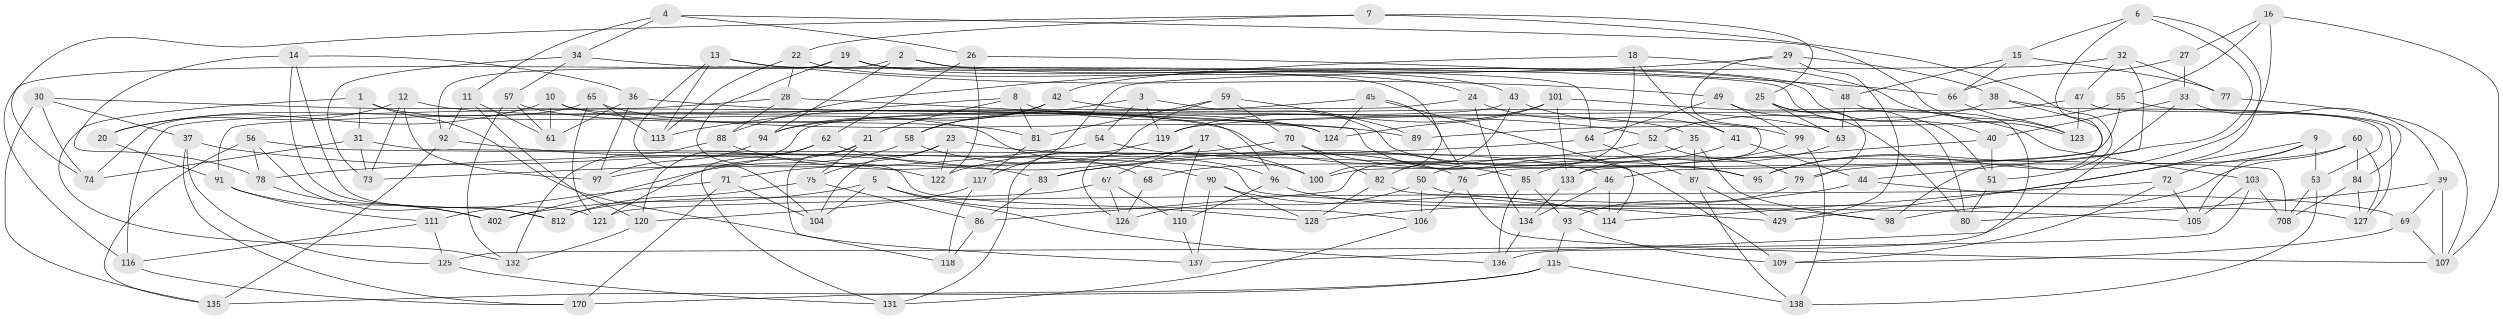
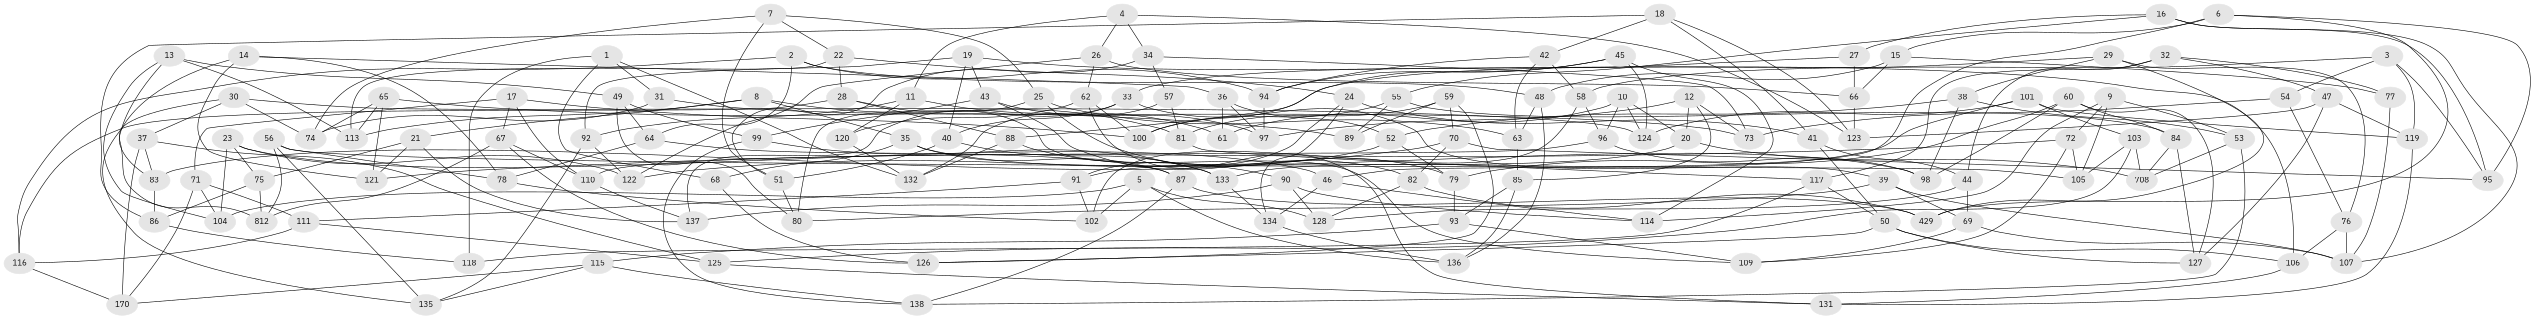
  graph {
    fontname="IBM Plex Sans"
    node [color=gray90 fontname="IBM Plex Sans" style=filled]
    edge [fontname="IBM Plex Sans"]
    1
    31
    68
    118
    132
    74
    73
    126
    2
    48
    64
    94
    116
    136
    63
    78
    87
    97
    n19 [label=170]
    3
    54
    58
    95
    119
    76
-   102 [label=402]
+   102
    96
    131
    4
    11
    26
    34
    123
    61
    92
    120
    66
    122
    62
    51
    57
    5
    104
    128
    6
    15
    46
    n48 [label=429]
    77
    114
    134
    7
    22
    25
    113
    24
    28
    79
    80
    8
    21
    35
    81
    121
    75
    137
    98
    117
    9
    53
    72
    105
    n73 [label=708]
    138
    109
    10
    20
    124
    91
    110
    135
    12
    85
    93
    13
    49
    83
    99
    86
    14
    36
    n92 [label=812]
    52
    107
    16
    27
    55
    33
    100
    84
    89
    17
    67
    71
    111
    18
    41
    42
    44
    50
    19
    40
    43
    106
    133
    82
    88
    23
    39
    90
    29
    38
    30
    37
    125
    32
    47
    69
    127
    45
    56
    59
    70
    60
    65
    115
    101
    103
    1 -- 31
    1 -- 68
    1 -- 118
    1 -- 132
    31 -- 74
    31 -- 73
    68 -- 126
    2 -- 48
    2 -- 64
    2 -- 94
    2 -- 116
    48 -- 136
    48 -- 63
    64 -- 78
    64 -- 87
    94 -- 97
    116 -- n19
    63 -- 85
    78 -- 102
    87 -- n48
    87 -- 138
    3 -- 54
    3 -- 58
    3 -- 95
    3 -- 119
    54 -- 73
    54 -- 76
    58 -- 102
    58 -- 96
    119 -- 131
    76 -- 107
    76 -- 106
    96 -- 98
    96 -- 110
    4 -- 11
    4 -- 26
    4 -- 34
    4 -- 123
    11 -- 61
    11 -- 92
    11 -- 120
    26 -- 66
    26 -- 122
    26 -- 62
    34 -- 73
    34 -- 51
    34 -- 57
    92 -- 122
    92 -- 135
    120 -- 132
    66 -- 123
    62 -- 131
    62 -- 120
    62 -- 100
    51 -- 80
    57 -- 132
-   57 -- 61
    57 -- 81
    5 -- 136
    5 -- 102
    5 -- 104
    5 -- 128
    6 -- 95
    6 -- 15
    6 -- 46
    6 -- n48
    15 -- 48
    15 -- 66
    15 -- 77
    46 -- 114
    46 -- 134
    77 -- 107
    134 -- 136
    7 -- 74
    7 -- 51
    7 -- 22
    7 -- 25
    22 -- 113
    22 -- 24
    22 -- 28
    25 -- 63
    25 -- 79
    25 -- 80
    24 -- 134
    24 -- 91
    24 -- 41
    28 -- 116
    28 -- 109
    28 -- 88
    79 -- 93
    8 -- 113
    8 -- 21
    8 -- 35
    8 -- 81
    21 -- 121
    21 -- 75
    21 -- 137
    35 -- 68
    35 -- 87
    35 -- 98
    81 -- 117
    75 -- 86
    75 -- n92
    117 -- 118
-   117 -- 120
+   117 -- 50
    9 -- 114
    9 -- 53
    9 -- 72
    9 -- 105
    53 -- n73
    53 -- 138
    72 -- 121
    72 -- 105
    72 -- 109
    10 -- 96
    10 -- 61
    10 -- 20
    10 -- 124
-   31 -- n73
+   20 -- n73
    20 -- 91
    91 -- 102
    91 -- 111
    110 -- 137
    12 -- 73
    12 -- 97
    12 -- 20
    12 -- 85
    85 -- 136
    85 -- 93
    93 -- 109
    93 -- 115
    13 -- 104
    13 -- 113
    13 -- 49
    13 -- 83
    49 -- 64
    49 -- 80
    49 -- 99
    83 -- 86
    99 -- 138
    99 -- 133
    86 -- 118
    14 -- 78
    14 -- 121
    14 -- 36
    14 -- n92
    36 -- 97
    36 -- 61
    36 -- 52
    52 -- 79
    52 -- 83
    16 -- 95
    16 -- 107
    16 -- 27
    16 -- 55
    27 -- 66
    27 -- 33
    55 -- 100
    55 -- 84
    55 -- 89
    33 -- 137
    33 -- 40
    33 -- 39
    84 -- n73
    84 -- 127
    17 -- 110
    17 -- 100
    17 -- 67
    17 -- 71
    67 -- 126
    67 -- 110
    67 -- n92
    71 -- n19
    71 -- 104
    71 -- 111
    111 -- 116
    111 -- 125
    18 -- 123
    18 -- 86
    18 -- 41
    18 -- 42
    41 -- 44
    41 -- 50
    42 -- 94
    42 -- 63
    42 -- 58
    44 -- 128
    44 -- 69
    50 -- 126
    50 -- 106
    50 -- 127
    19 -- 92
    19 -- 40
    19 -- 43
    19 -- 106
    40 -- 51
    40 -- 133
    43 -- 97
    43 -- 99
    43 -- 82
    106 -- 131
    133 -- 134
    82 -- 128
    82 -- n48
    88 -- 132
    88 -- 90
    23 -- 122
    23 -- 104
    23 -- 46
    23 -- 75
    39 -- 80
    39 -- 107
    39 -- 69
    90 -- 128
    90 -- 114
    90 -- 137
    29 -- 76
    29 -- n48
    29 -- 88
    29 -- 38
    38 -- 98
    38 -- 53
    38 -- 52
    30 -- 74
    30 -- 124
    30 -- 135
    30 -- 37
    37 -- n19
    37 -- 83
    37 -- 125
    125 -- 131
    32 -- 77
    32 -- 117
    32 -- 44
    32 -- 47
    47 -- 119
    47 -- 123
    47 -- 127
    69 -- 109
    69 -- 107
    45 -- 94
    45 -- 114
    45 -- 124
    45 -- 100
    56 -- 78
    56 -- 105
    56 -- 135
    56 -- n92
    59 -- 126
    59 -- 81
    59 -- 89
    59 -- 70
    70 -- 95
    70 -- 122
    70 -- 82
    60 -- 79
    60 -- 98
    60 -- 84
    60 -- 127
    65 -- 74
    65 -- 113
    65 -- 121
    65 -- 89
    115 -- n19
    115 -- 138
    115 -- 135
    101 -- 119
    101 -- 124
    101 -- 133
    101 -- 103
    103 -- 105
    103 -- n73
    103 -- 125
  }
